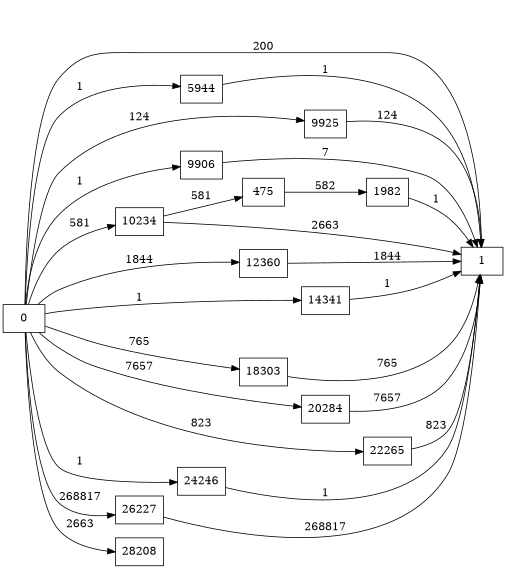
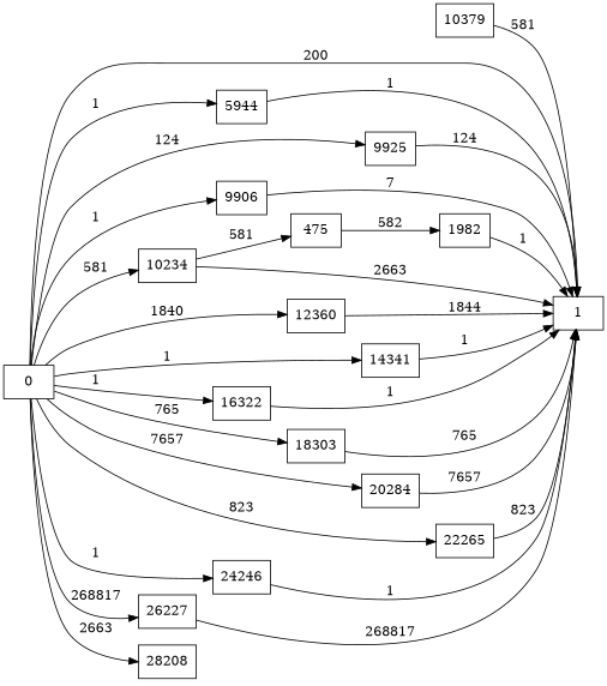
  digraph {
    fontname="DejaVu Serif"
    rankdir=LR
    node [fontname="DejaVu Serif" shape=rectangle]
    edge [fontname="DejaVu Serif"]
    475
    1982
    1
+   10379
    5944
    n6 [label=9925]
    9906
    10234
    12360
    14341
+   16322
    18303
    20284
    22265
    24246
    26227
    0
    28208
    475 -> 1982 [label=582]
    1982 -> 1 [label=1]
+   10379 -> 1 [label=581]
    5944 -> 1 [label=1]
    n6 -> 1 [label=124]
    9906 -> 1 [label=7]
    10234 -> 475 [label=581]
    10234 -> 1 [label=2663]
    12360 -> 1 [label=1844]
    14341 -> 1 [label=1]
+   16322 -> 1 [label=1]
    18303 -> 1 [label=765]
    20284 -> 1 [label=7657]
    22265 -> 1 [label=823]
    24246 -> 1 [label=1]
    26227 -> 1 [label=268817]
    0 -> 1 [label=200]
    0 -> 5944 [label=1]
    0 -> n6 [label=124]
    0 -> 9906 [label=1]
    0 -> 10234 [label=581]
-   0 -> 12360 [label=1844]
+   0 -> 12360 [label=1840]
    0 -> 14341 [label=1]
+   0 -> 16322 [label=1]
    0 -> 18303 [label=765]
    0 -> 20284 [label=7657]
    0 -> 22265 [label=823]
    0 -> 24246 [label=1]
    0 -> 26227 [label=268817]
    0 -> 28208 [label=2663]
  }
